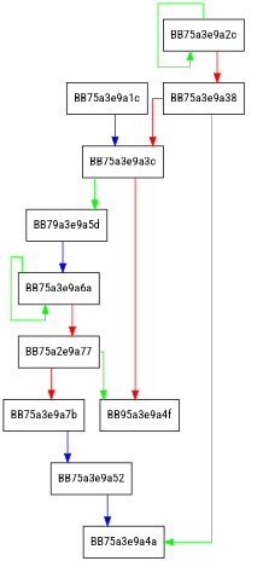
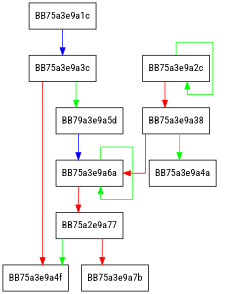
  digraph {
    fontname="Roboto Condensed"
    splines=ortho
    node [fontname="Roboto Condensed" shape=box]
    edge [color=green fontname="Roboto Condensed"]
    BB75a3e9a1c
    BB75a3e9a3c
    BB75a3e9a2c
    BB75a3e9a38
    n5 [label=BB75a3e9a4a]
    n6 [label=BB79a3e9a5d]
-   BB75a3e9a4f [label=BB95a3e9a4f]
+   BB75a3e9a4f
    BB75a3e9a6a
    n9 [label=BB75a2e9a77]
-   BB75a3e9a52
    BB75a3e9a7b
    BB75a3e9a1c -> BB75a3e9a3c [color=blue]
    BB75a3e9a3c -> n6
    BB75a3e9a3c -> BB75a3e9a4f [color=red]
    BB75a3e9a2c -> BB75a3e9a2c
    BB75a3e9a2c -> BB75a3e9a38 [color=red]
-   BB75a3e9a38 -> BB75a3e9a3c [color=red]
+   BB75a3e9a38 -> BB75a3e9a6a [color=red]
    BB75a3e9a38 -> n5
    n6 -> BB75a3e9a6a [color=blue]
    BB75a3e9a6a -> BB75a3e9a6a
    BB75a3e9a6a -> n9 [color=red]
    n9 -> BB75a3e9a4f
    n9 -> BB75a3e9a7b [color=red]
-   BB75a3e9a52 -> n5 [color=blue]
-   BB75a3e9a7b -> BB75a3e9a52 [color=blue]
  }
